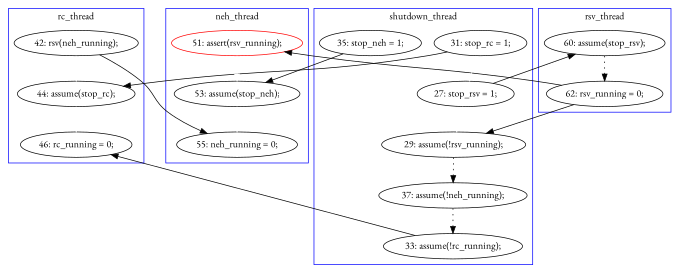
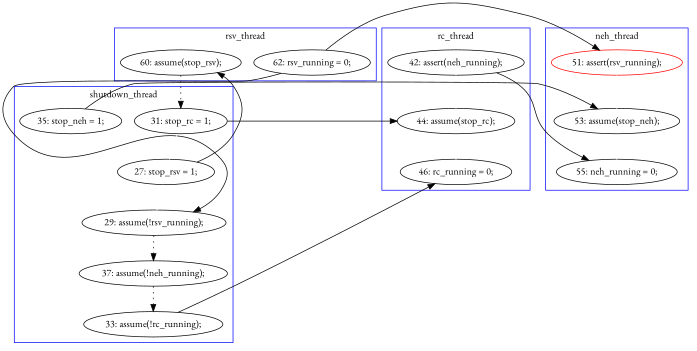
  digraph {
    fontname="EB Garamond"
    node [fontname="EB Garamond"]
    edge [color=black fontname="EB Garamond" style=solid]
    n1 [label="62: rsv_running = 0;"]
    n2 [label="60: assume(stop_rsv);"]
    n3 [label="46: rc_running = 0;"]
    n4 [label="44: assume(stop_rc);"]
-   n5 [label="42: rsv(neh_running);"]
+   n5 [label="42: assert(neh_running);"]
    n6 [label="31: stop_rc = 1;"]
    n7 [label="27: stop_rsv = 1;"]
    n8 [label="29: assume(!rsv_running);"]
    n9 [label="33: assume(!rc_running);"]
    n10 [label="37: assume(!neh_running);"]
    n11 [label="35: stop_neh = 1;"]
    n12 [color=red label="51: assert(rsv_running);"]
    n13 [label="53: assume(stop_neh);"]
    n14 [label="55: neh_running = 0;"]
    subgraph cluster_1 {
      color=blue
      label=rsv_thread
      n1
      n2
    }
    subgraph cluster_2 {
      color=blue
      label=rc_thread
      n3
      n4
      n5
    }
    subgraph cluster_3 {
      color=blue
      label=shutdown_thread
      n6
      n7
      n8
      n9
      n10
      n11
    }
    subgraph cluster_4 {
      color=blue
      label=neh_thread
      n12
      n13
      n14
    }
    n1 -> n8 [constraint=false]
    n1 -> n12 [constraint=false]
-   n2 -> n1 [style=dotted]
+   n2 -> n6 [style=dotted]
    n4 -> n3 [color=white]
    n5 -> n4 [color=white]
    n5 -> n14 [constraint=false]
    n6 -> n4 [constraint=false]
    n6 -> n7 [color=white]
    n7 -> n2 [constraint=false]
    n7 -> n8 [color=white]
    n8 -> n10 [style=dotted]
    n9 -> n3 [constraint=false]
    n10 -> n9 [style=dotted]
    n11 -> n13 [constraint=false]
    n12 -> n13 [color=white]
    n13 -> n14 [color=white]
  }
